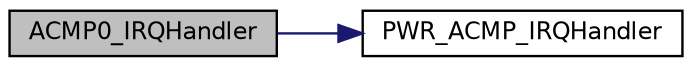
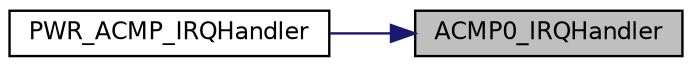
  digraph {
    rankdir=LR
    node [color=black fontname=Helvetica fontsize=10 shape=record style=filled]
    n1 [fillcolor=grey75 fontcolor=black height=0.2 label=ACMP0_IRQHandler width=0.4]
    n2 [fillcolor=white height=0.2 label=PWR_ACMP_IRQHandler width=0.4]
-   n1 -> n2 [color=midnightblue fontname=Helvetica fontsize=10 labelfontname=Helvetica labelfontsize=10 style=solid]
+   n2 -> n1 [color=midnightblue fontname=Helvetica fontsize=10 labelfontname=Helvetica labelfontsize=10 style=solid]
  }
